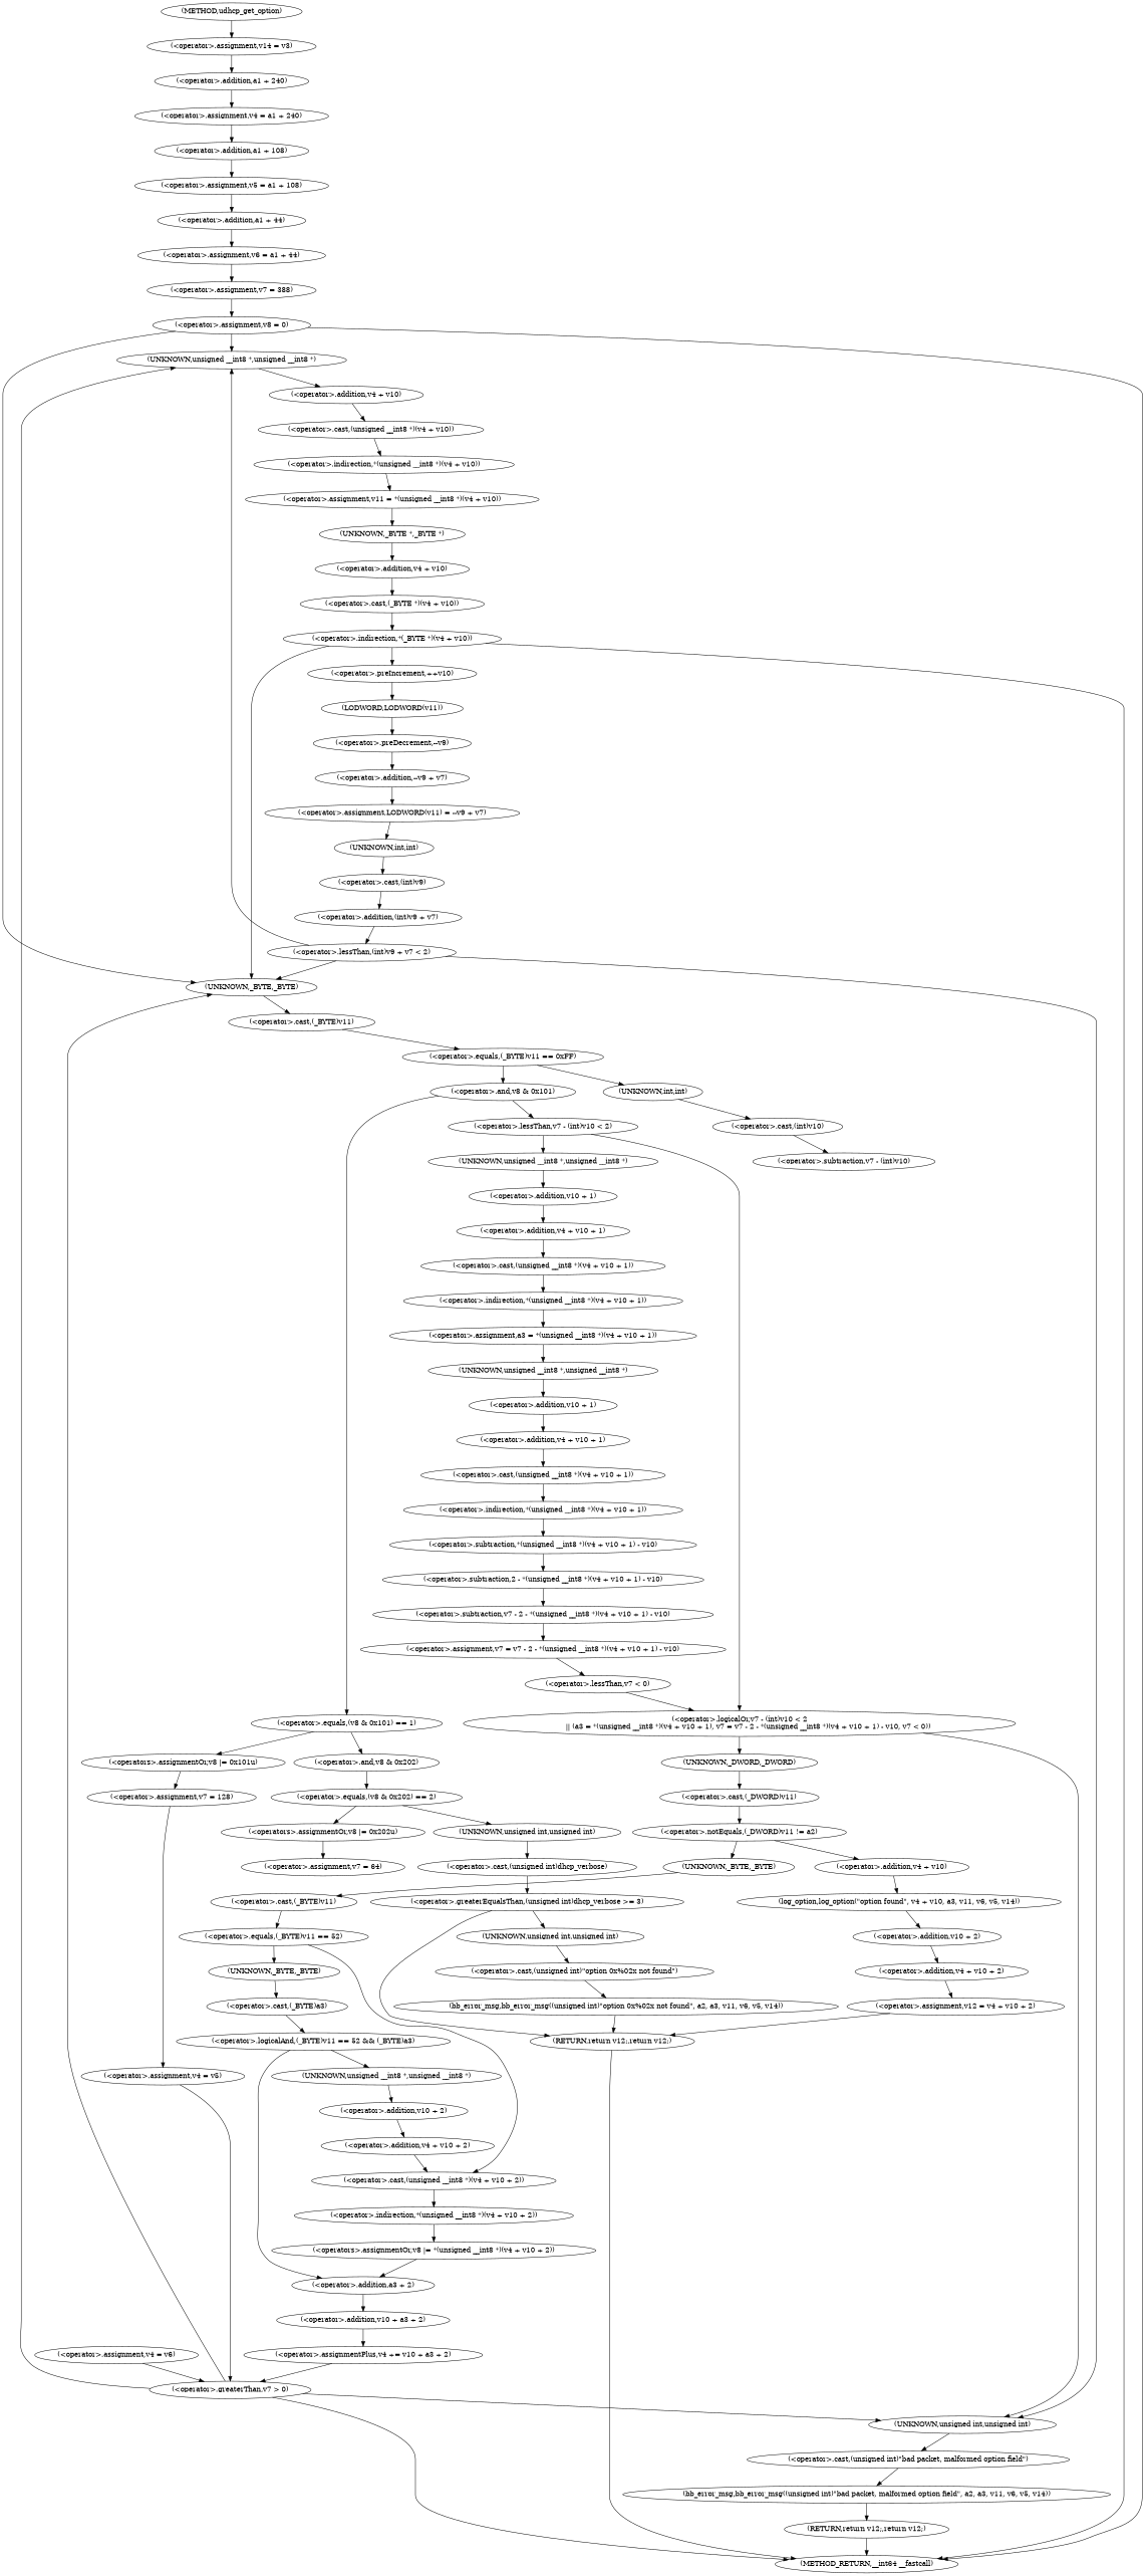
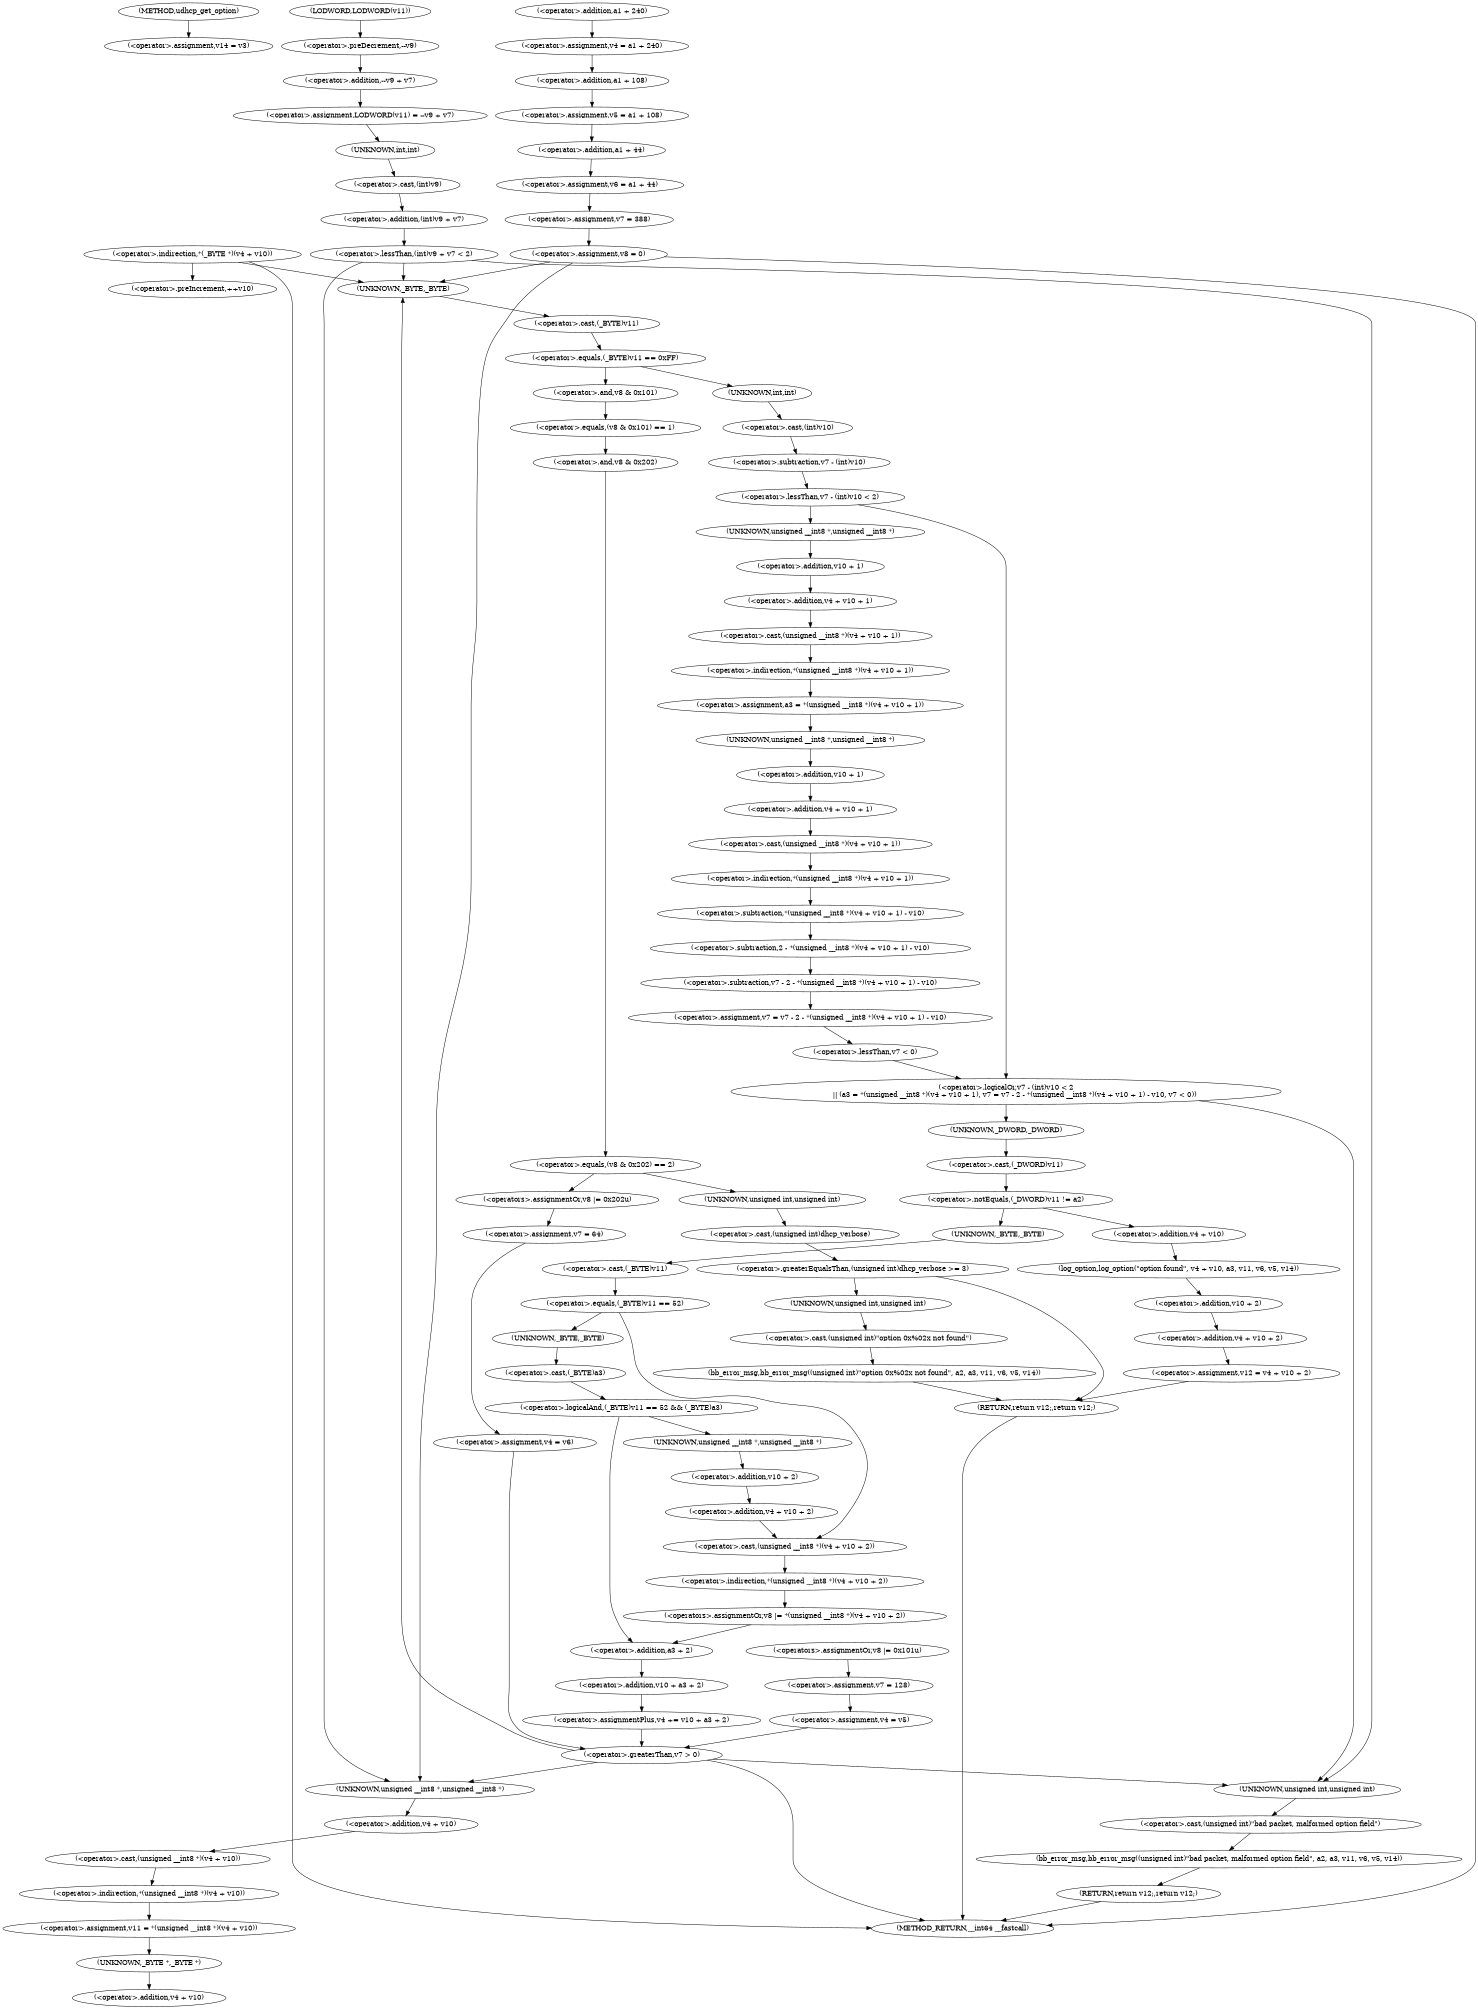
  digraph {
    n1 [label="(<operator>.assignment,v14 = v3)"]
    n2 [label="(<operator>.addition,a1 + 240)"]
    n3 [label="(<operator>.assignment,v4 = a1 + 240)"]
    n4 [label="(<operator>.addition,a1 + 108)"]
    n5 [label="(<operator>.assignment,v5 = a1 + 108)"]
    n6 [label="(<operator>.addition,a1 + 44)"]
    n7 [label="(<operator>.assignment,v6 = a1 + 44)"]
    n8 [label="(<operator>.assignment,v7 = 388)"]
    n9 [label="(<operator>.assignment,v8 = 0)"]
    n10 [label="(UNKNOWN,unsigned __int8 *,unsigned __int8 *)"]
    n11 [label="(UNKNOWN,_BYTE,_BYTE)"]
    n12 [label="(METHOD_RETURN,__int64 __fastcall)"]
    n13 [label="(<operator>.addition,v4 + v10)"]
    n14 [label="(<operator>.cast,(_BYTE)v11)"]
    n15 [label="(<operator>.assignment,v11 = *(unsigned __int8 *)(v4 + v10))"]
    n16 [label="(UNKNOWN,_BYTE *,_BYTE *)"]
    n17 [label="(<operator>.addition,v4 + v10)"]
    n18 [label="(<operator>.indirection,*(unsigned __int8 *)(v4 + v10))"]
    n19 [label="(<operator>.cast,(unsigned __int8 *)(v4 + v10))"]
    n20 [label="(<operator>.indirection,*(_BYTE *)(v4 + v10))"]
    n21 [label="(<operator>.preIncrement,++v10)"]
    n22 [label="(LODWORD,LODWORD(v11))"]
-   n23 [label="(<operator>.cast,(_BYTE *)(v4 + v10))"]
    n24 [label="(<operator>.preDecrement,--v9)"]
    n25 [label="(<operator>.assignment,LODWORD(v11) = --v9 + v7)"]
    n26 [label="(UNKNOWN,int,int)"]
    n27 [label="(<operator>.cast,(int)v9)"]
    n28 [label="(<operator>.addition,--v9 + v7)"]
    n29 [label="(<operator>.lessThan,(int)v9 + v7 < 2)"]
    n30 [label="(UNKNOWN,unsigned int,unsigned int)"]
    n31 [label="(<operator>.cast,(unsigned int)\"bad packet, malformed option field\")"]
    n32 [label="(<operator>.addition,(int)v9 + v7)"]
    n33 [label="(<operator>.equals,(_BYTE)v11 == 0xFF)"]
    n34 [label="(<operator>.and,v8 & 0x101)"]
    n35 [label="(UNKNOWN,int,int)"]
    n36 [label="(<operator>.equals,(v8 & 0x101) == 1)"]
    n37 [label="(<operator>.cast,(int)v10)"]
    n38 [label="(<operators>.assignmentOr,v8 |= 0x101u)"]
    n39 [label="(<operator>.and,v8 & 0x202)"]
    n40 [label="(<operator>.assignment,v7 = 128)"]
    n41 [label="(<operator>.equals,(v8 & 0x202) == 2)"]
    n42 [label="(<operator>.assignment,v4 = v5)"]
    n43 [label="(<operator>.greaterThan,v7 > 0)"]
    n44 [label="(<operators>.assignmentOr,v8 |= 0x202u)"]
    n45 [label="(UNKNOWN,unsigned int,unsigned int)"]
    n46 [label="(<operator>.assignment,v7 = 64)"]
    n47 [label="(<operator>.cast,(unsigned int)dhcp_verbose)"]
    n48 [label="(<operator>.assignment,v4 = v6)"]
    n49 [label="(<operator>.greaterEqualsThan,(unsigned int)dhcp_verbose >= 3)"]
    n50 [label="(UNKNOWN,unsigned int,unsigned int)"]
    n51 [label="(RETURN,return v12;,return v12;)"]
    n52 [label="(<operator>.cast,(unsigned int)\"option 0x%02x not found\")"]
    n53 [label="(bb_error_msg,bb_error_msg((unsigned int)\"option 0x%02x not found\", a2, a3, v11, v6, v5, v14))"]
    n54 [label="(<operator>.logicalOr,v7 - (int)v10 < 2\n        || (a3 = *(unsigned __int8 *)(v4 + v10 + 1), v7 = v7 - 2 - *(unsigned __int8 *)(v4 + v10 + 1) - v10, v7 < 0))"]
    n55 [label="(UNKNOWN,_DWORD,_DWORD)"]
    n56 [label="(<operator>.cast,(_DWORD)v11)"]
    n57 [label="(<operator>.lessThan,v7 - (int)v10 < 2)"]
    n58 [label="(UNKNOWN,unsigned __int8 *,unsigned __int8 *)"]
    n59 [label="(<operator>.addition,v10 + 1)"]
    n60 [label="(<operator>.subtraction,v7 - (int)v10)"]
    n61 [label="(<operator>.assignment,a3 = *(unsigned __int8 *)(v4 + v10 + 1))"]
    n62 [label="(UNKNOWN,unsigned __int8 *,unsigned __int8 *)"]
    n63 [label="(<operator>.addition,v10 + 1)"]
    n64 [label="(<operator>.indirection,*(unsigned __int8 *)(v4 + v10 + 1))"]
    n65 [label="(<operator>.cast,(unsigned __int8 *)(v4 + v10 + 1))"]
    n66 [label="(<operator>.addition,v4 + v10 + 1)"]
    n67 [label="(<operator>.assignment,v7 = v7 - 2 - *(unsigned __int8 *)(v4 + v10 + 1) - v10)"]
    n68 [label="(<operator>.lessThan,v7 < 0)"]
    n69 [label="(<operator>.subtraction,v7 - 2 - *(unsigned __int8 *)(v4 + v10 + 1) - v10)"]
    n70 [label="(<operator>.subtraction,2 - *(unsigned __int8 *)(v4 + v10 + 1) - v10)"]
    n71 [label="(<operator>.subtraction,*(unsigned __int8 *)(v4 + v10 + 1) - v10)"]
    n72 [label="(<operator>.indirection,*(unsigned __int8 *)(v4 + v10 + 1))"]
    n73 [label="(<operator>.cast,(unsigned __int8 *)(v4 + v10 + 1))"]
    n74 [label="(<operator>.addition,v4 + v10 + 1)"]
    n75 [label="(bb_error_msg,bb_error_msg((unsigned int)\"bad packet, malformed option field\", a2, a3, v11, v6, v5, v14))"]
    n76 [label="(RETURN,return v12;,return v12;)"]
    n77 [label="(<operator>.notEquals,(_DWORD)v11 != a2)"]
    n78 [label="(UNKNOWN,_BYTE,_BYTE)"]
    n79 [label="(<operator>.addition,v4 + v10)"]
    n80 [label="(<operator>.cast,(_BYTE)v11)"]
    n81 [label="(log_option,log_option(\"option found\", v4 + v10, a3, v11, v6, v5, v14))"]
    n82 [label="(<operator>.logicalAnd,(_BYTE)v11 == 52 && (_BYTE)a3)"]
    n83 [label="(UNKNOWN,unsigned __int8 *,unsigned __int8 *)"]
    n84 [label="(<operator>.addition,a3 + 2)"]
    n85 [label="(<operator>.addition,v10 + 2)"]
    n86 [label="(<operator>.addition,v10 + a3 + 2)"]
    n87 [label="(<operator>.equals,(_BYTE)v11 == 52)"]
    n88 [label="(UNKNOWN,_BYTE,_BYTE)"]
    n89 [label="(<operator>.cast,(unsigned __int8 *)(v4 + v10 + 2))"]
    n90 [label="(<operator>.cast,(_BYTE)a3)"]
    n91 [label="(<operators>.assignmentOr,v8 |= *(unsigned __int8 *)(v4 + v10 + 2))"]
    n92 [label="(<operator>.indirection,*(unsigned __int8 *)(v4 + v10 + 2))"]
    n93 [label="(<operator>.addition,v4 + v10 + 2)"]
    n94 [label="(<operator>.assignmentPlus,v4 += v10 + a3 + 2)"]
    n95 [label="(<operator>.addition,v10 + 2)"]
    n96 [label="(<operator>.addition,v4 + v10 + 2)"]
    n97 [label="(<operator>.assignment,v12 = v4 + v10 + 2)"]
    n98 [label="(METHOD,udhcp_get_option)"]
-   n1 -> n2
    n2 -> n3
    n3 -> n4
    n4 -> n5
    n5 -> n6
    n6 -> n7
    n7 -> n8
    n8 -> n9
    n9 -> n10
    n9 -> n11
    n9 -> n12
    n10 -> n13
    n11 -> n14
    n13 -> n19
    n14 -> n33
    n15 -> n16
    n16 -> n17
-   n17 -> n23
    n18 -> n15
    n19 -> n18
    n20 -> n11
    n20 -> n12
    n20 -> n21
-   n21 -> n22
    n22 -> n24
-   n23 -> n20
    n24 -> n28
    n25 -> n26
    n26 -> n27
    n27 -> n32
    n28 -> n25
    n29 -> n10
    n29 -> n11
    n29 -> n30
    n30 -> n31
    n31 -> n75
    n32 -> n29
    n33 -> n34
    n33 -> n35
    n34 -> n36
    n35 -> n37
-   n36 -> n38
    n36 -> n39
    n37 -> n60
    n38 -> n40
    n39 -> n41
    n40 -> n42
    n41 -> n44
    n41 -> n45
    n42 -> n43
    n43 -> n10
    n43 -> n11
    n43 -> n12
    n43 -> n30
    n44 -> n46
    n45 -> n47
+   n46 -> n48
    n47 -> n49
    n48 -> n43
    n49 -> n50
    n49 -> n51
    n50 -> n52
    n51 -> n12
    n52 -> n53
    n53 -> n51
    n54 -> n30
    n54 -> n55
    n55 -> n56
    n56 -> n77
    n57 -> n54
    n57 -> n58
    n58 -> n59
    n59 -> n66
-   n34 -> n57
+   n60 -> n57
    n61 -> n62
    n62 -> n63
    n63 -> n74
    n64 -> n61
    n65 -> n64
    n66 -> n65
    n67 -> n68
    n68 -> n54
    n69 -> n67
    n70 -> n69
    n71 -> n70
    n72 -> n71
    n73 -> n72
    n74 -> n73
    n75 -> n76
    n76 -> n12
    n77 -> n78
    n77 -> n79
    n78 -> n80
    n79 -> n81
    n80 -> n87
    n81 -> n95
    n82 -> n83
    n82 -> n84
    n83 -> n85
    n84 -> n86
    n85 -> n93
    n86 -> n94
    n87 -> n88
    n87 -> n89
    n88 -> n90
    n89 -> n92
    n90 -> n82
    n91 -> n84
    n92 -> n91
    n93 -> n89
    n94 -> n43
    n95 -> n96
    n96 -> n97
    n97 -> n51
    n98 -> n1
  }
